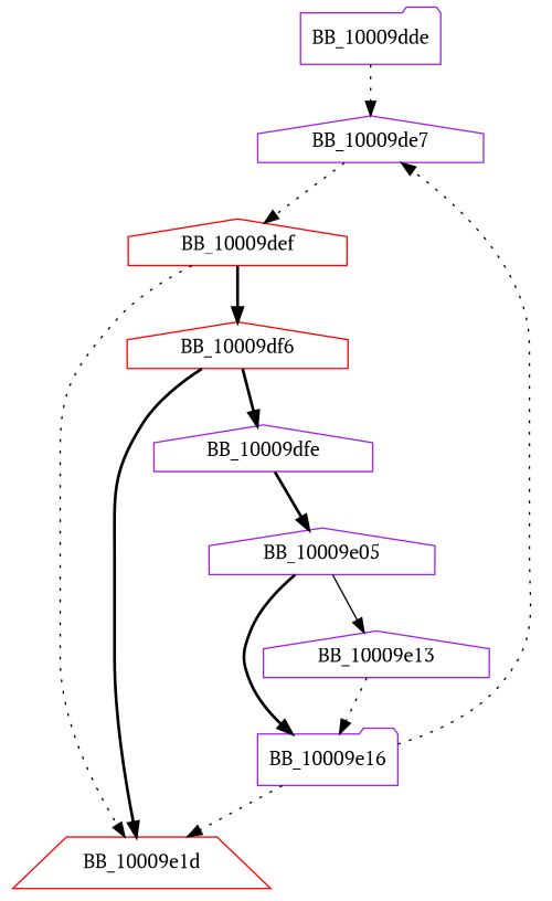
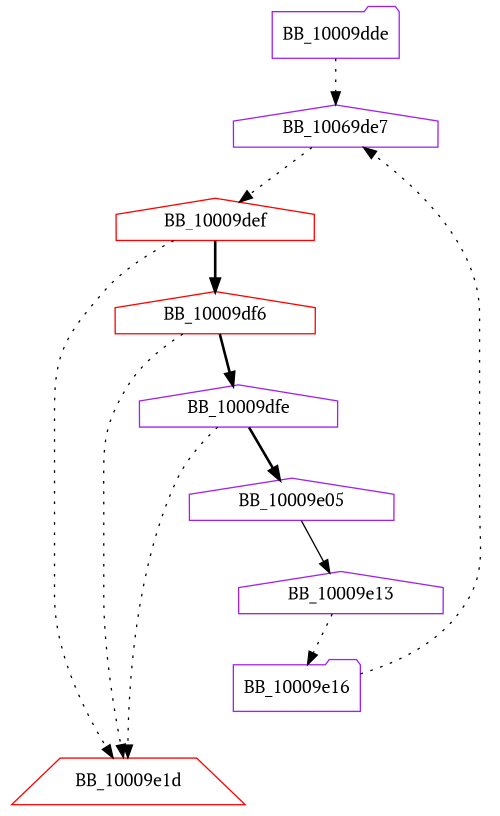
  digraph {
    fontname="PT Serif"
    node [color=purple fontname="PT Serif" shape=house]
    edge [fontname="PT Serif" style=dotted]
    BB_10009dde [shape=folder]
-   BB_10009de7
+   BB_10009de7 [label=BB_10069de7]
    BB_10009def [color=red]
    BB_10009df6 [color=red]
    BB_10009e1d [color=red shape=trapezium]
    BB_10009dfe
    BB_10009e05
    BB_10009e13
    BB_10009e16 [shape=folder]
    BB_10009dde -> BB_10009de7
    BB_10009de7 -> BB_10009def
    BB_10009def -> BB_10009df6 [style=bold]
    BB_10009def -> BB_10009e1d
-   BB_10009df6 -> BB_10009e1d [style=bold]
+   BB_10009df6 -> BB_10009e1d
    BB_10009df6 -> BB_10009dfe [style=bold]
    BB_10009dfe -> BB_10009e05 [style=bold]
    BB_10009e05 -> BB_10009e13 [style=solid]
-   BB_10009e05 -> BB_10009e16 [style=bold]
    BB_10009e13 -> BB_10009e16
    BB_10009e16 -> BB_10009de7
-   BB_10009e16 -> BB_10009e1d
+   BB_10009dfe -> BB_10009e1d
  }
